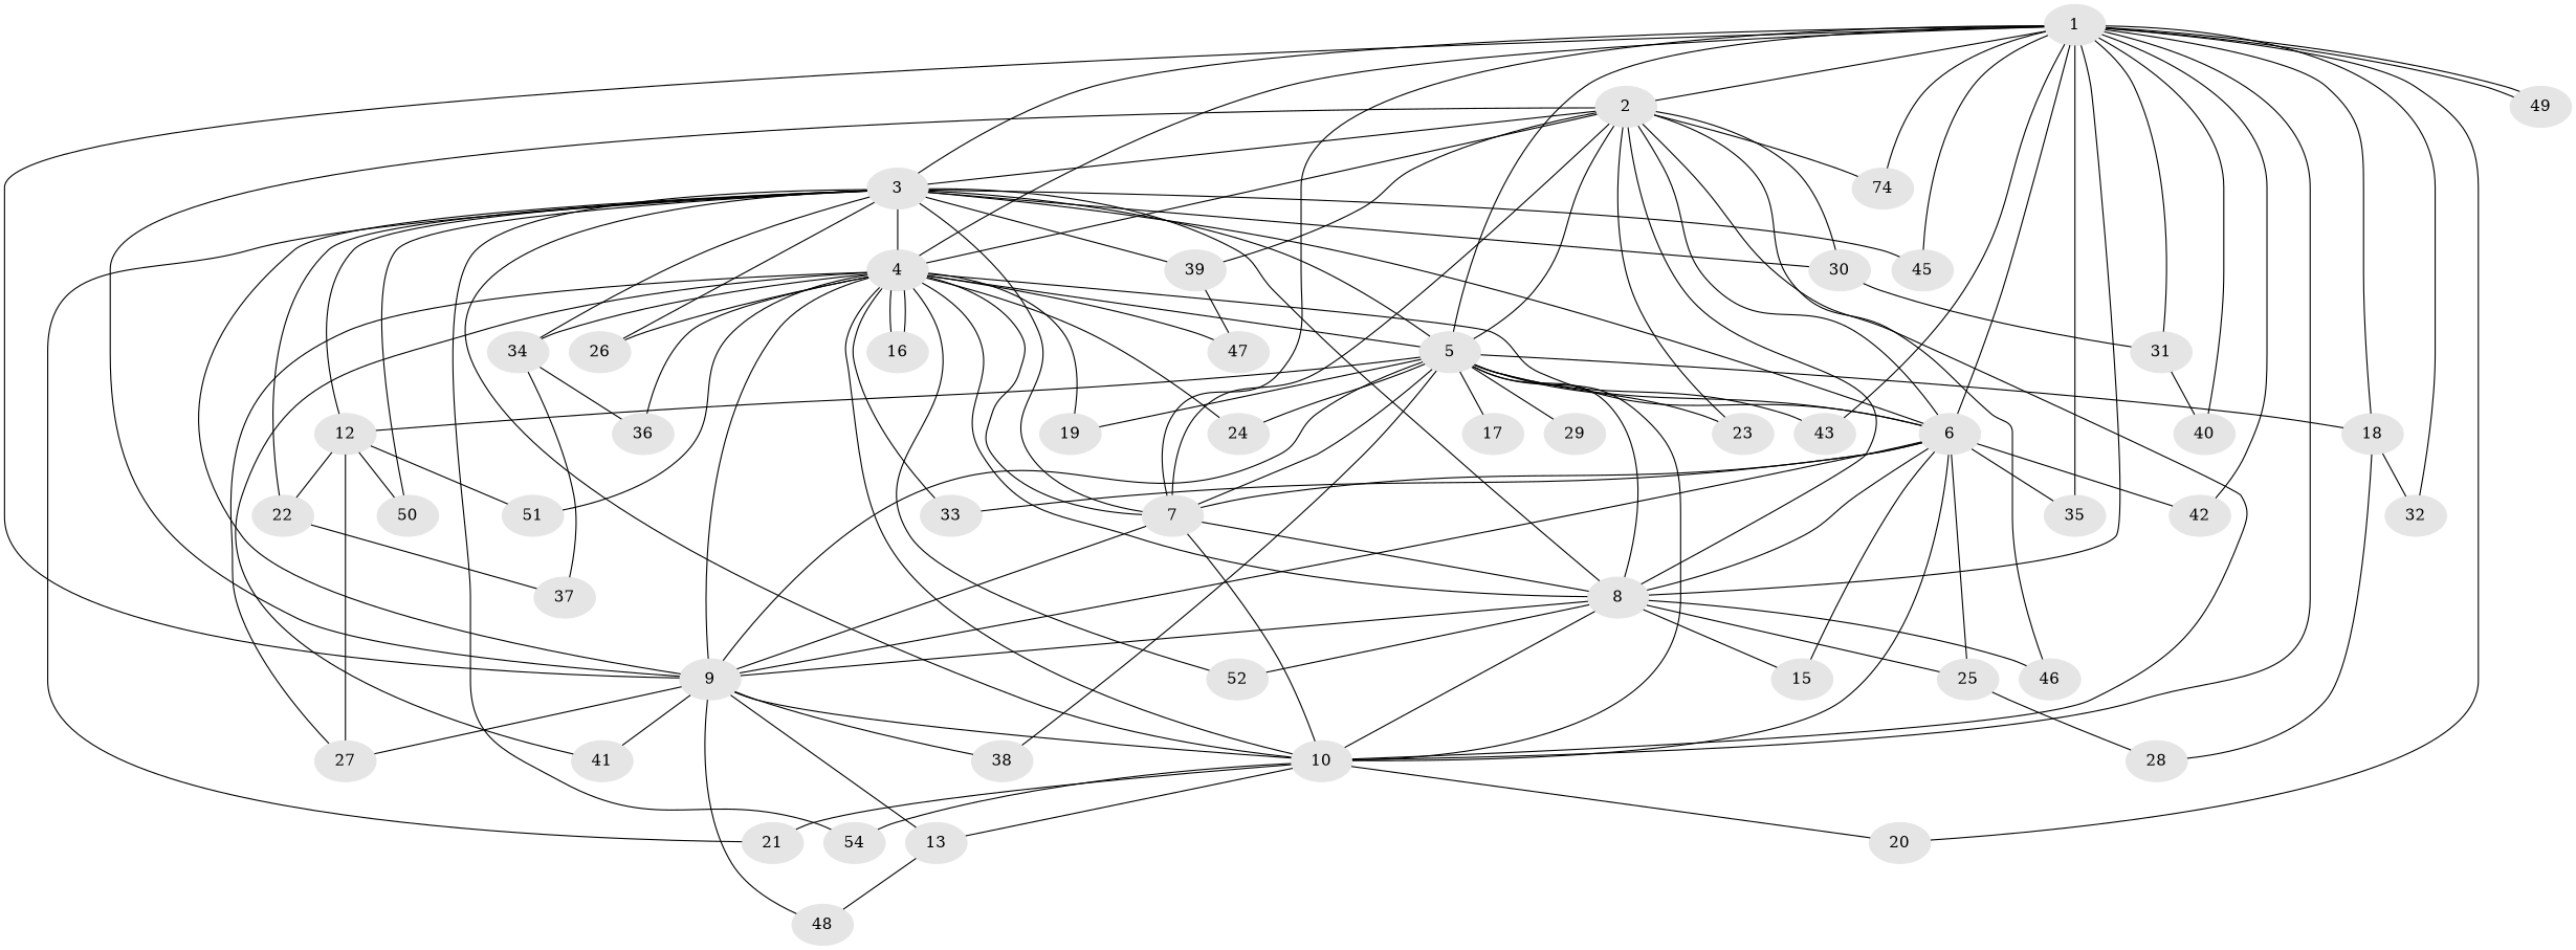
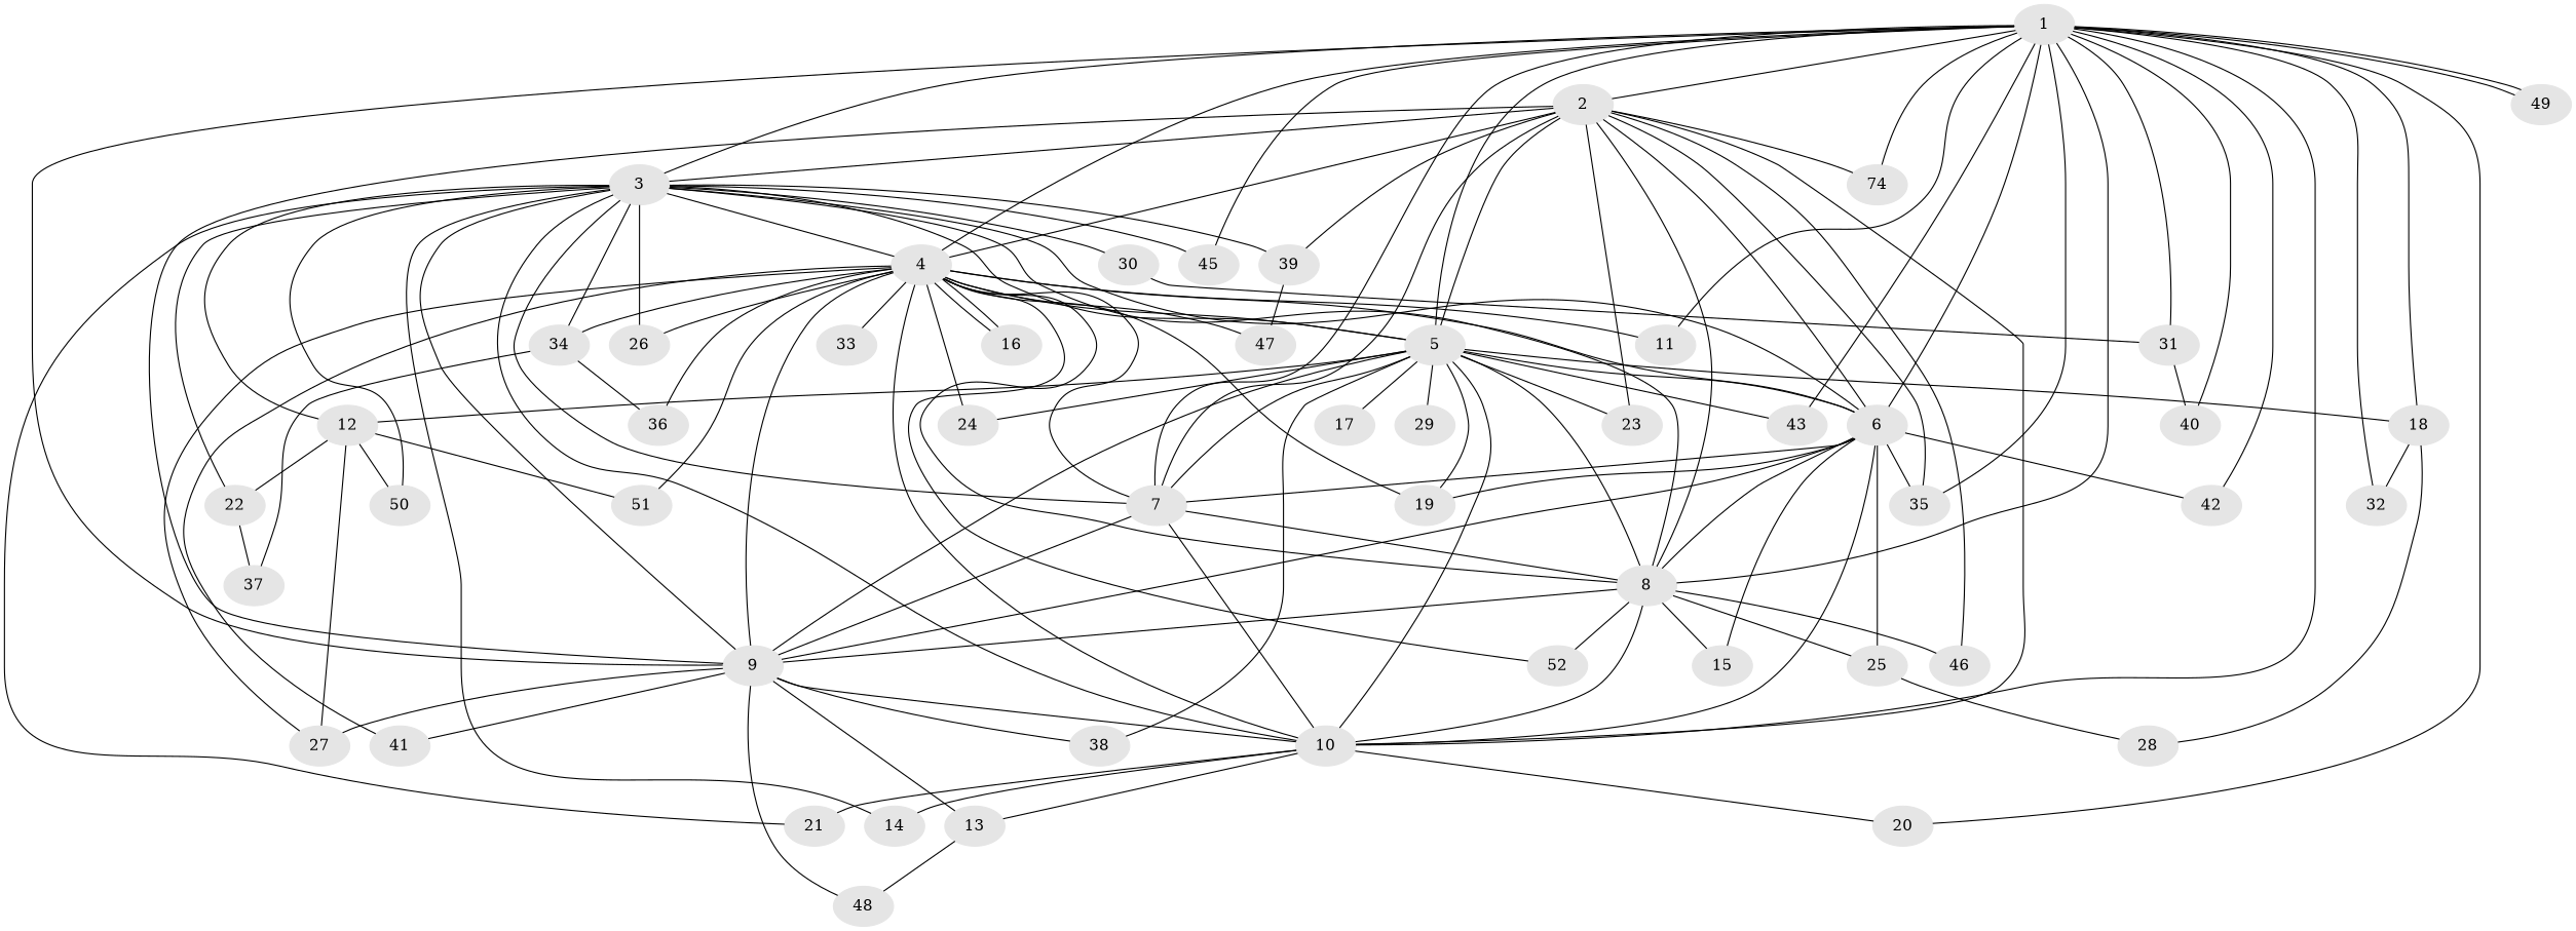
  graph {
    node [color=gray90 style=filled]
    1
    2
    3
    4
    5
    6
    7
    8
    9
    10
+   11
    18
    20
    31
    32
    35
    40
    42
    43
    n20 [label=74]
    45
    49
    23
    30
    39
    46
    12
-   14 [label=54]
+   14
    21
    22
    26
    34
    50
    16
    19
    24
    27
    33
    36
    41
    47
    51
    52
    17
    29
    38
    15
    25
    13
    48
    28
    37
    1 -- 2
    1 -- 3
    1 -- 4
    1 -- 5
    1 -- 6
    1 -- 7
    1 -- 8
    1 -- 9
    1 -- 10
+   1 -- 11
    1 -- 18
    1 -- 20
    1 -- 31
    1 -- 32
    1 -- 35
    1 -- 40
    1 -- 42
    1 -- 43
    1 -- n20
    1 -- 45
    1 -- 49
    1 -- 49
    2 -- 3
    2 -- 4
    2 -- 5
    2 -- 6
    2 -- 7
    2 -- 8
    2 -- 9
    2 -- 10
    2 -- n20
    2 -- 23
-   2 -- 30
+   2 -- 35
    2 -- 39
    2 -- 46
    3 -- 4
    3 -- 5
    3 -- 6
    3 -- 7
    3 -- 8
    3 -- 9
    3 -- 10
    3 -- 45
    3 -- 30
    3 -- 39
    3 -- 12
    3 -- 14
    3 -- 21
    3 -- 22
    3 -- 26
    3 -- 34
    3 -- 50
    4 -- 5
    4 -- 6
    4 -- 7
    4 -- 8
    4 -- 9
    4 -- 10
+   4 -- 11
    4 -- 26
    4 -- 34
    4 -- 16
    4 -- 16
    4 -- 19
    4 -- 24
    4 -- 27
    4 -- 33
    4 -- 36
    4 -- 41
    4 -- 47
    4 -- 51
    4 -- 52
    5 -- 6
    5 -- 7
    5 -- 8
    5 -- 9
    5 -- 10
    5 -- 18
    5 -- 43
    5 -- 23
    5 -- 12
    5 -- 19
    5 -- 24
    5 -- 17
    5 -- 29
    5 -- 38
    6 -- 7
    6 -- 8
    6 -- 9
    6 -- 10
    6 -- 35
    6 -- 42
-   6 -- 33
+   6 -- 19
    6 -- 15
    6 -- 25
    7 -- 8
    7 -- 9
    7 -- 10
    8 -- 9
    8 -- 10
    8 -- 46
    8 -- 52
    8 -- 15
    8 -- 25
    9 -- 10
    9 -- 27
    9 -- 41
    9 -- 38
    9 -- 13
    9 -- 48
    10 -- 20
    10 -- 14
    10 -- 21
    10 -- 13
    18 -- 32
    18 -- 28
    31 -- 40
    30 -- 31
    39 -- 47
    12 -- 22
    12 -- 50
    12 -- 27
    12 -- 51
    22 -- 37
    34 -- 36
    34 -- 37
    25 -- 28
    13 -- 48
  }
